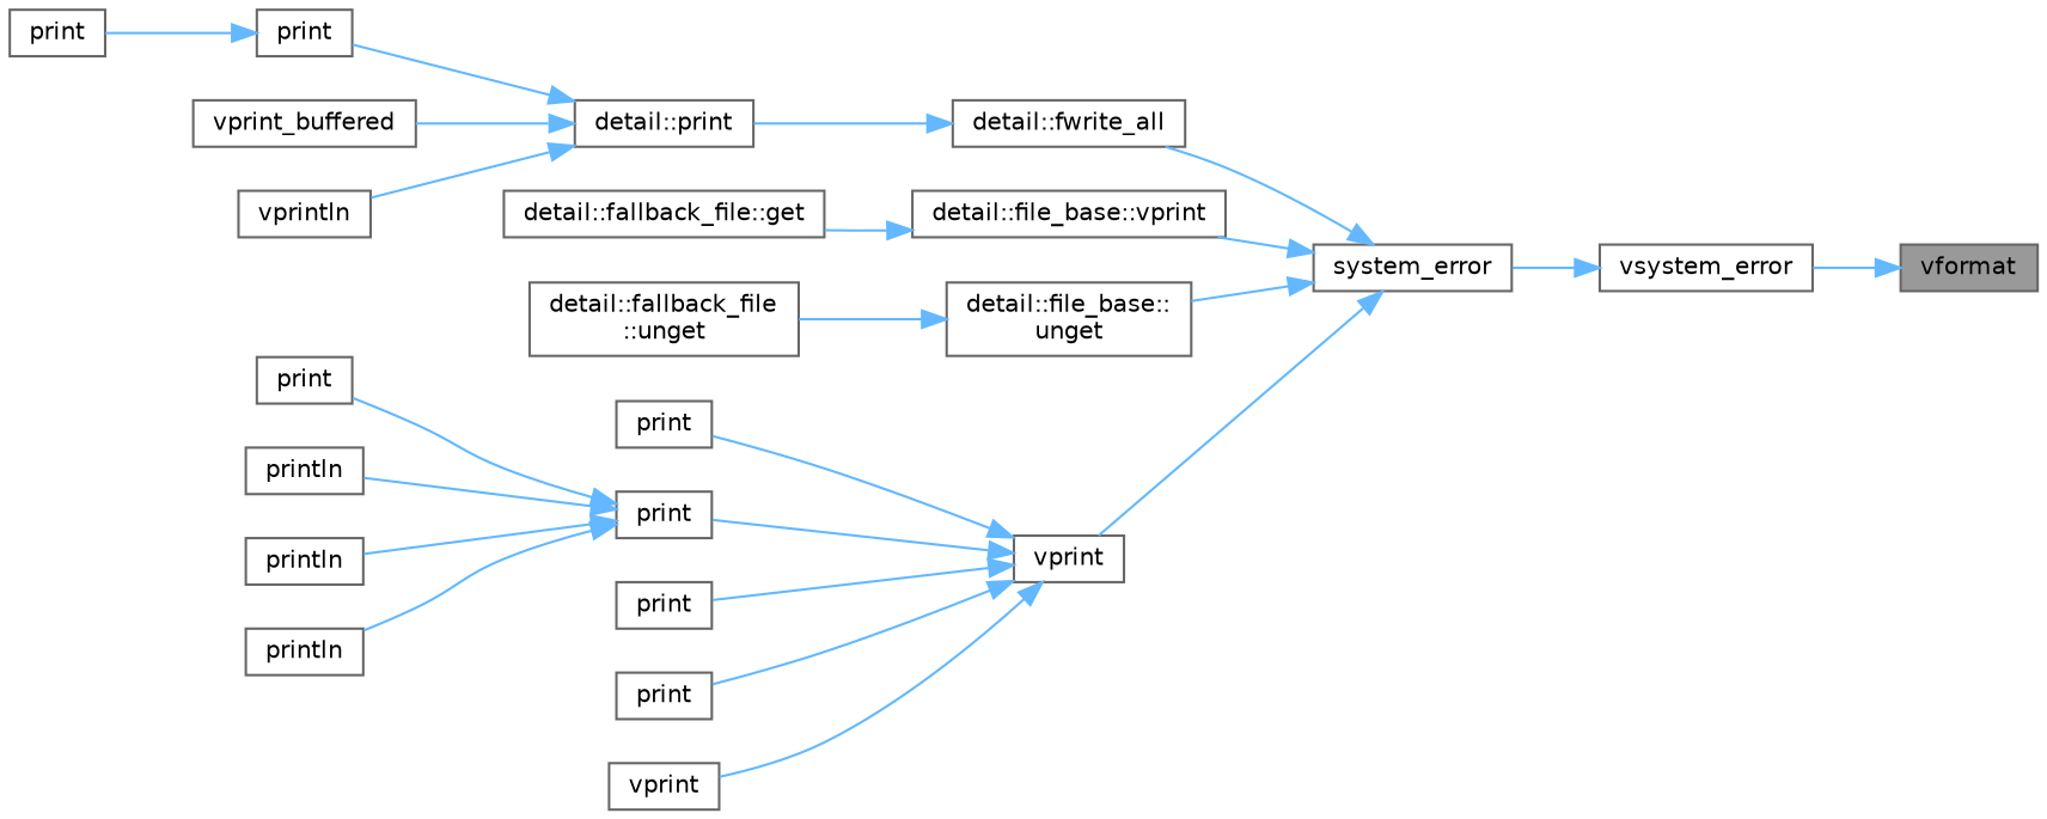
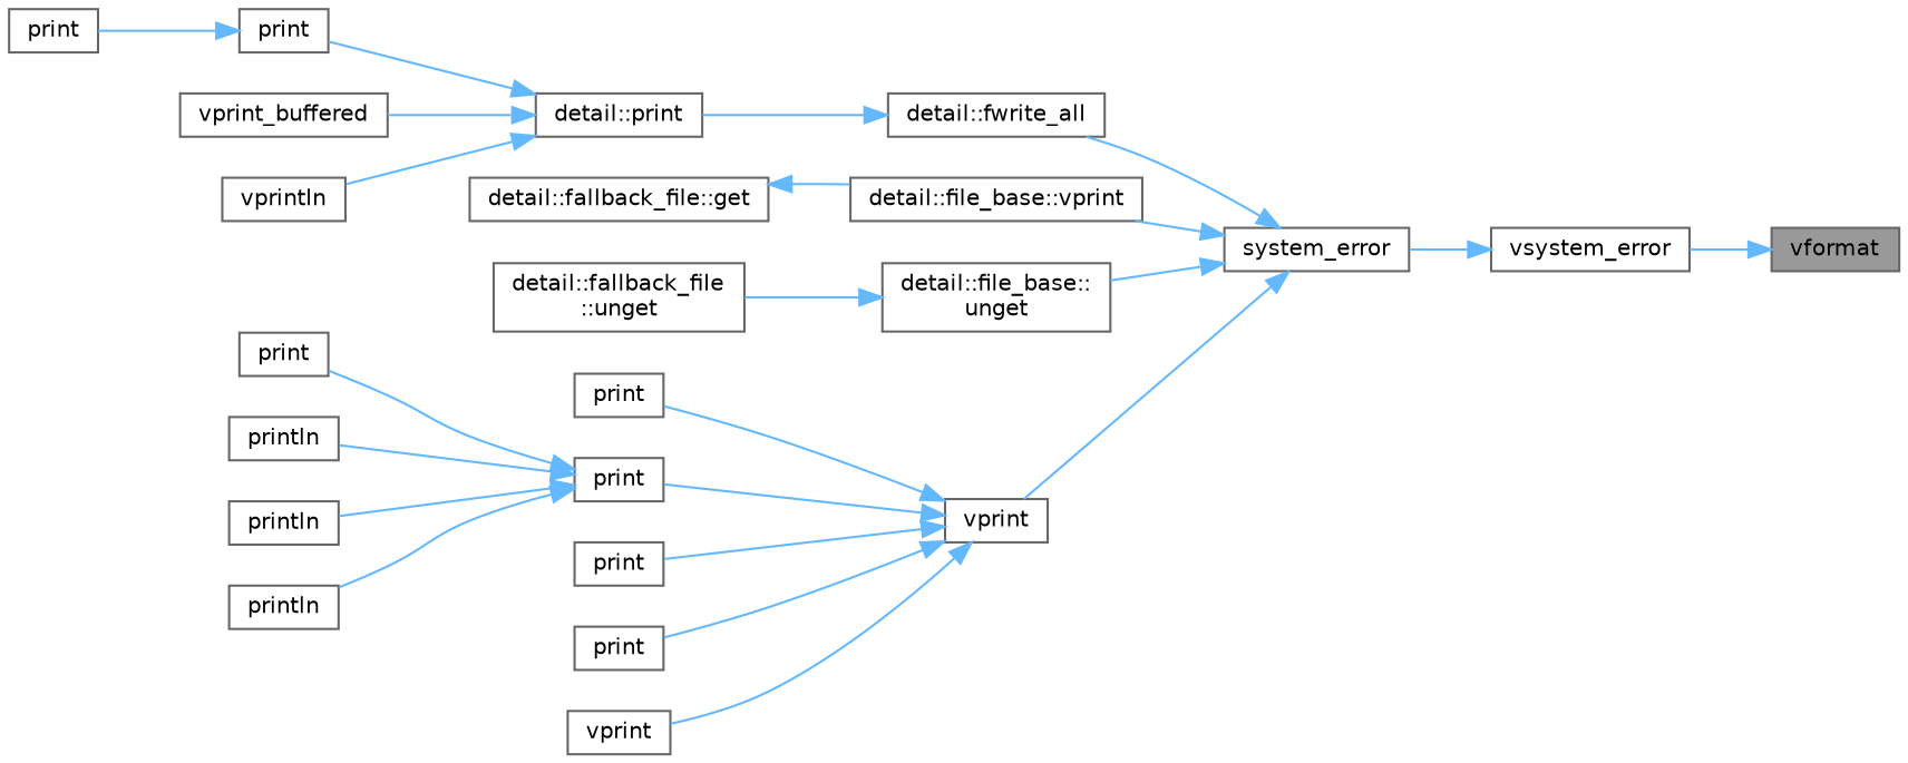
  digraph {
    rankdir=RL
    node [color=grey40 fillcolor=white fontname=Helvetica fontsize=10 shape=box style=filled]
    edge [color=steelblue1 dir=back fontname=Helvetica fontsize=10 labelfontname=Helvetica labelfontsize=10 style=solid]
    n1 [color=gray40 fillcolor=grey60 fontcolor=black height=0.2 label=vformat width=0.4]
    n2 [height=0.2 label=vsystem_error width=0.4]
    n3 [height=0.2 label=system_error width=0.4]
    n4 [height=0.2 label="detail::fwrite_all" width=0.4]
    n5 [height=0.2 label="detail::file_base::vprint" width=0.4]
    n6 [height=0.2 label="detail::file_base::\lunget" width=0.4]
    n7 [height=0.2 label=vprint width=0.4]
    n8 [height=0.2 label="detail::print" width=0.4]
    n9 [height=0.2 label="detail::fallback_file::get" width=0.4]
    n10 [height=0.2 label="detail::fallback_file\l::unget" width=0.4]
    n11 [height=0.2 label=print width=0.4]
    n12 [height=0.2 label=print width=0.4]
    n13 [height=0.2 label=print width=0.4]
    n14 [height=0.2 label=print width=0.4]
    n15 [height=0.2 label=vprint width=0.4]
    n16 [height=0.2 label=print width=0.4]
    n17 [height=0.2 label=vprint_buffered width=0.4]
    n18 [height=0.2 label=vprintln width=0.4]
    n19 [height=0.2 label=print width=0.4]
    n20 [height=0.2 label=print width=0.4]
    n21 [height=0.2 label=println width=0.4]
    n22 [height=0.2 label=println width=0.4]
    n23 [height=0.2 label=println width=0.4]
    n1 -> n2
    n2 -> n3
    n3 -> n4
    n3 -> n5
    n3 -> n6
    n3 -> n7
    n4 -> n8
-   n5 -> n9
+   n9 -> n5
    n6 -> n10
    n7 -> n11
    n7 -> n12
    n7 -> n13
    n7 -> n14
    n7 -> n15
    n8 -> n16
    n8 -> n17
    n8 -> n18
    n12 -> n20
    n12 -> n21
    n12 -> n22
    n12 -> n23
    n16 -> n19
  }
